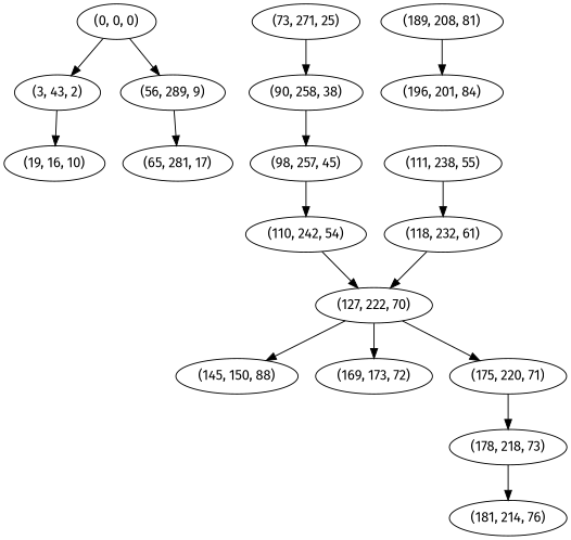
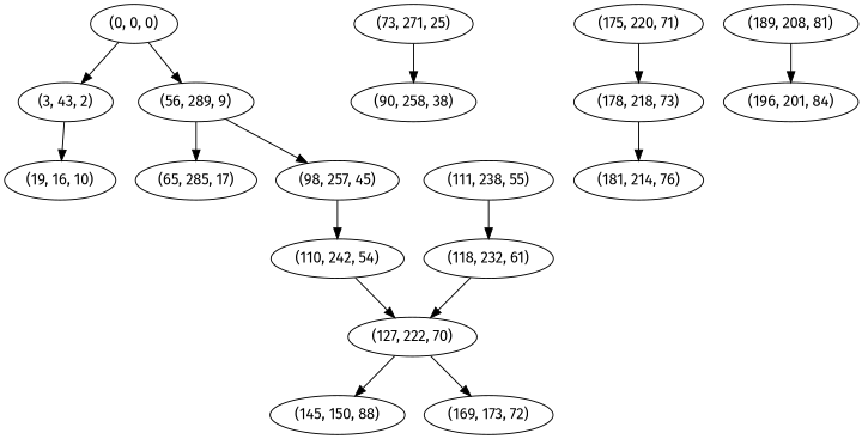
  digraph {
    fontname="Fira Sans"
    node [fontname="Fira Sans"]
    edge [fontname="Fira Sans"]
    "(0, 0, 0)"
    "(3, 43, 2)"
    "(56, 289, 9)"
    n4 [label="(19, 16, 10)"]
-   "(65, 281, 17)"
+   "(65, 281, 17)" [label="(65, 285, 17)"]
    "(73, 271, 25)"
    "(90, 258, 38)"
    n8 [label="(98, 257, 45)"]
    "(110, 242, 54)"
    "(127, 222, 70)"
    "(111, 238, 55)"
    "(118, 232, 61)"
    "(145, 150, 88)"
    "(169, 173, 72)"
    "(175, 220, 71)"
    "(178, 218, 73)"
    "(181, 214, 76)"
    "(189, 208, 81)"
    "(196, 201, 84)"
    "(0, 0, 0)" -> "(3, 43, 2)"
    "(0, 0, 0)" -> "(56, 289, 9)"
    "(3, 43, 2)" -> n4
    "(56, 289, 9)" -> "(65, 281, 17)"
    "(73, 271, 25)" -> "(90, 258, 38)"
-   "(90, 258, 38)" -> n8
+   "(56, 289, 9)" -> n8
    n8 -> "(110, 242, 54)"
    "(110, 242, 54)" -> "(127, 222, 70)"
    "(127, 222, 70)" -> "(145, 150, 88)"
    "(127, 222, 70)" -> "(169, 173, 72)"
-   "(127, 222, 70)" -> "(175, 220, 71)"
    "(111, 238, 55)" -> "(118, 232, 61)"
    "(118, 232, 61)" -> "(127, 222, 70)"
    "(175, 220, 71)" -> "(178, 218, 73)"
    "(178, 218, 73)" -> "(181, 214, 76)"
    "(189, 208, 81)" -> "(196, 201, 84)"
  }
